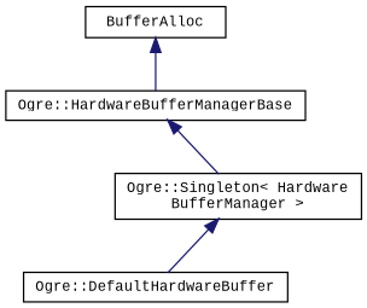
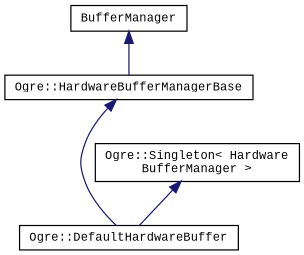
  digraph {
    fontname="Liberation Mono"
    node [color=black fontname="Liberation Mono" fontsize=10 shape=record]
    edge [color=midnightblue dir=back fontname="Liberation Mono" fontsize=10 labelfontname=Helvetica labelfontsize=10 style=solid]
    n1 [height=0.2 label="Ogre::DefaultHardwareBuffer" width=0.4]
    n2 [height=0.2 label="Ogre::HardwareBufferManagerBase" width=0.4]
-   n3 [height=0.2 label=BufferAlloc width=0.4]
+   n3 [height=0.2 label=BufferManager width=0.4]
    n4 [height=0.2 label="Ogre::Singleton\< Hardware\lBufferManager \>" width=0.4]
-   n2 -> n4
+   n2 -> n1
    n3 -> n2
    n4 -> n1
  }
